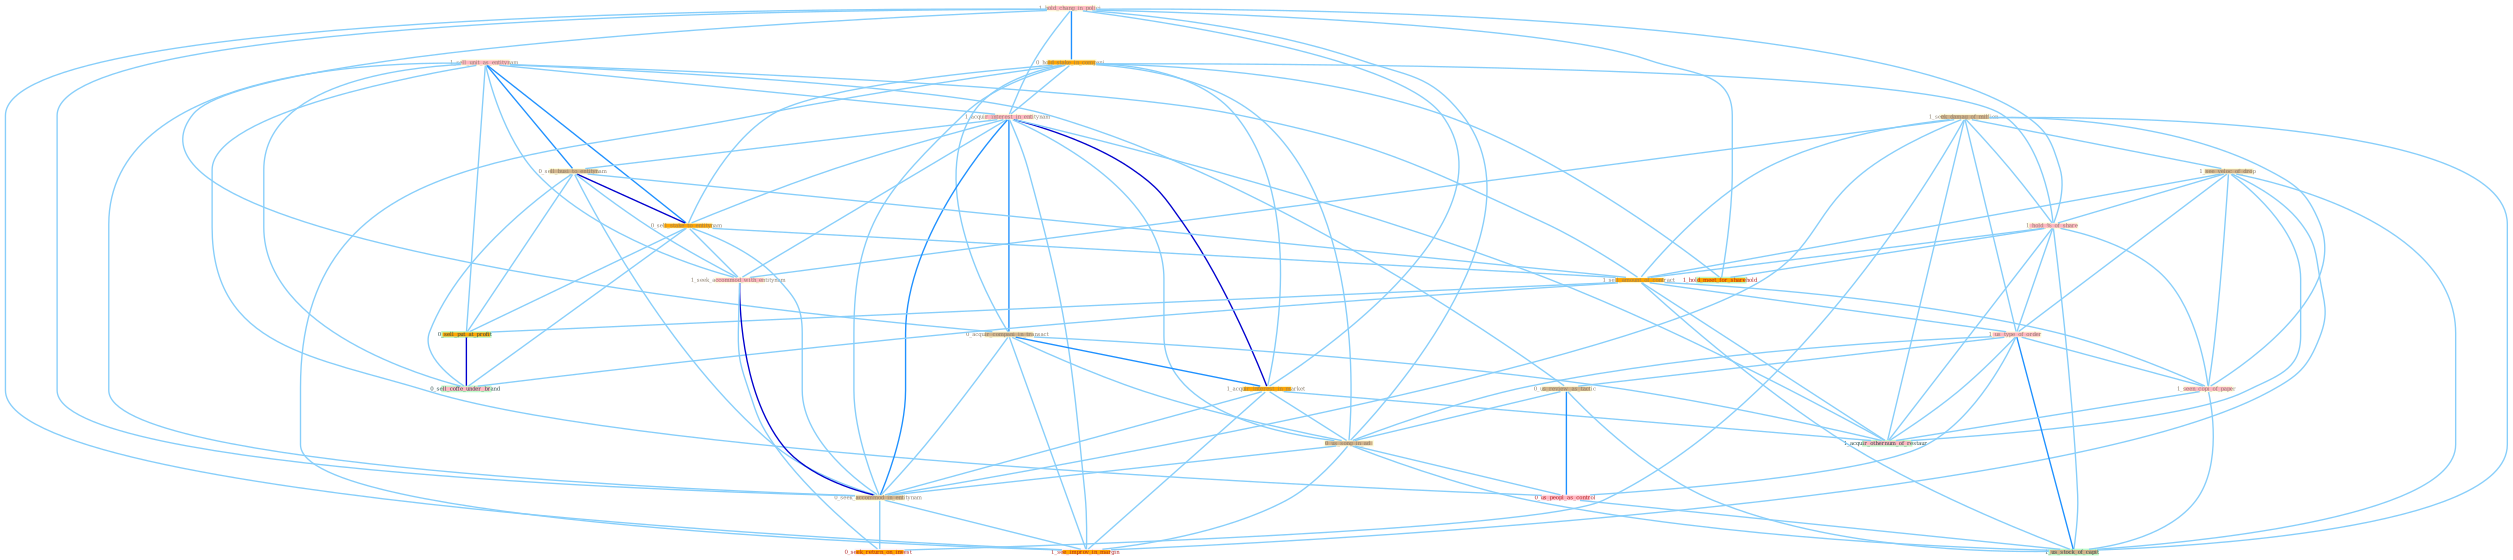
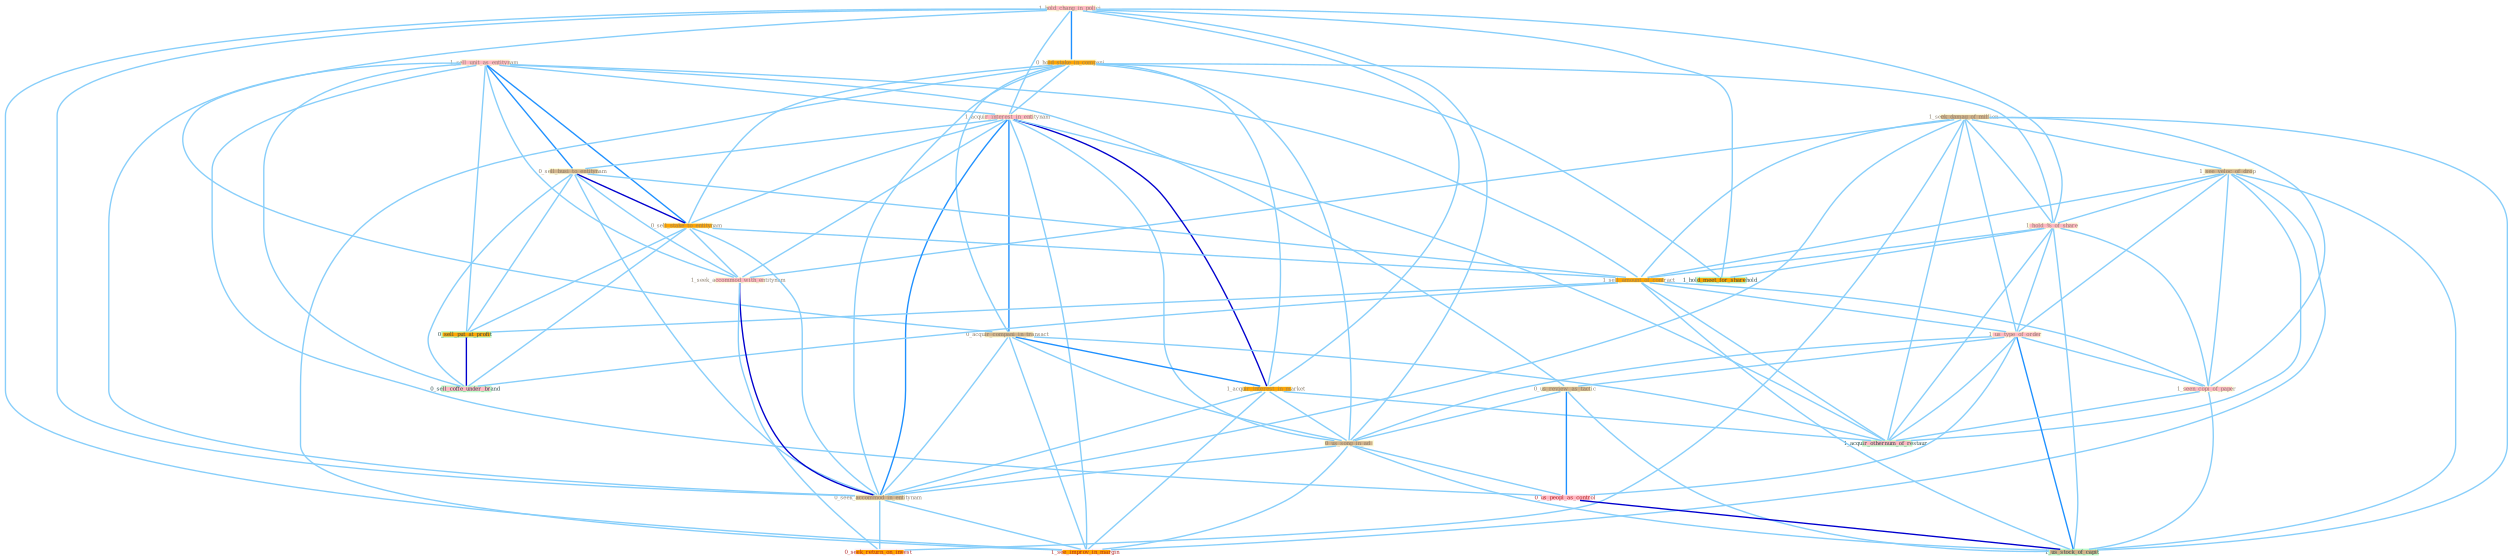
  graph {
    node [color="#ffffe0" fillcolor=lightpink fixedsize=true fontcolor="#8b7d6b" fontsize=4 shape=polygon style=filled]
    edge [color="#87cefa" w=1]
    "1_hold_chang_in_polici " [height=.06 width=.5]
    "1_seek_damag_of_million " [fillcolor=tan height=.06 width=.5]
    "1_see_veloc_of_drop " [fillcolor=tan height=.06 width=.5]
    "1_sell_unit_as_entitynam " [height=.06 width=.5]
    "0_hold_stake_in_compani " [fillcolor=orange height=.06 width=.5]
    "1_acquir_interest_in_entitynam " [height=.06 width=.5]
    "1_hold_%_of_share " [height=.06 width=.5]
    "0_sell_busi_to_entitynam " [fillcolor=tan height=.06 width=.5]
    "0_sell_stake_to_entitynam " [fillcolor=orange height=.06 width=.5]
    "1_sell_amount_of_contract " [fillcolor=orange height=.06 width=.5]
    "1_us_type_of_order " [height=.06 width=.5]
    "1_seek_accommod_with_entitynam " [height=.06 width=.5]
    "0_acquir_compani_in_transact " [fillcolor=tan height=.06 width=.5]
    "1_acquir_interest_in_market " [fillcolor=orange height=.06 width=.5]
    "0_us_review_as_tactic " [fillcolor=tan height=.06 width=.5]
    "1_seen_copi_of_paper " [height=.06 width=.5]
    "0_us_song_in_ad " [fillcolor=tan height=.06 width=.5]
    "0_seek_accommod_in_entitynam " [fillcolor=tan height=.06 width=.5]
    "0_us_peopl_as_control " [color="#fff0f5" fontcolor="#b22222" height=.06 width=.5]
    "0_seek_return_on_invest " [color="#fff0f5" fillcolor=orange fontcolor="#b22222" height=.06 width=.5]
    "1_see_improv_in_margin " [color="#fff0f5" fillcolor=orange fontcolor="#b22222" height=.06 width=.5]
-   "1_hold_meet_for_sharehold " [color="#BDFCC9" fillcolor=orange fontcolor="#b22222" height=.06 width=.5]
+   "1_hold_meet_for_sharehold " [color="#BDFCC9" fillcolor=orange fontcolor="#2f4f4f" height=.06 width=.5]
    "1_us_stock_of_capit " [color="#BDFCC9" fillcolor=tan fontcolor="#2f4f4f" height=.06 width=.5]
    "1_acquir_othernum_of_restaur " [color="#BDFCC9" fontcolor="#2f4f4f" height=.06 width=.5]
    "0_sell_put_at_profit " [color="#BDFCC9" fillcolor=orange fontcolor="#2f4f4f" height=.06 width=.5]
    "0_sell_coffe_under_brand " [color="#BDFCC9" fontcolor="#2f4f4f" height=.06 width=.5]
    subgraph sub_1 {
      "1_hold_chang_in_polici "
      "1_seek_damag_of_million "
      "1_see_veloc_of_drop "
      "1_sell_unit_as_entitynam "
      "0_hold_stake_in_compani "
      "1_acquir_interest_in_entitynam "
      "1_hold_%_of_share "
      "0_sell_busi_to_entitynam "
      "0_sell_stake_to_entitynam "
      "1_sell_amount_of_contract "
      "1_us_type_of_order "
      "1_seek_accommod_with_entitynam "
      "0_acquir_compani_in_transact "
      "1_acquir_interest_in_market "
      "0_us_review_as_tactic "
      "1_seen_copi_of_paper "
      "0_us_song_in_ad "
      "0_seek_accommod_in_entitynam "
    }
    subgraph sub_2 {
      "0_us_peopl_as_control "
      "0_seek_return_on_invest "
      "1_see_improv_in_margin "
    }
    "1_hold_chang_in_polici " -- "0_hold_stake_in_compani " [color="#1e90ff" w=2]
    "1_hold_chang_in_polici " -- "1_acquir_interest_in_entitynam "
    "1_hold_chang_in_polici " -- "1_hold_%_of_share "
    "1_hold_chang_in_polici " -- "0_acquir_compani_in_transact "
    "1_hold_chang_in_polici " -- "1_acquir_interest_in_market "
    "1_hold_chang_in_polici " -- "0_us_song_in_ad "
    "1_hold_chang_in_polici " -- "0_seek_accommod_in_entitynam "
    "1_hold_chang_in_polici " -- "1_see_improv_in_margin "
    "1_hold_chang_in_polici " -- "1_hold_meet_for_sharehold "
    "1_seek_damag_of_million " -- "1_see_veloc_of_drop "
    "1_seek_damag_of_million " -- "1_hold_%_of_share "
    "1_seek_damag_of_million " -- "1_sell_amount_of_contract "
    "1_seek_damag_of_million " -- "1_us_type_of_order "
    "1_seek_damag_of_million " -- "1_seek_accommod_with_entitynam "
    "1_seek_damag_of_million " -- "1_seen_copi_of_paper "
    "1_seek_damag_of_million " -- "0_seek_accommod_in_entitynam "
    "1_seek_damag_of_million " -- "0_seek_return_on_invest "
    "1_seek_damag_of_million " -- "1_us_stock_of_capit "
    "1_seek_damag_of_million " -- "1_acquir_othernum_of_restaur "
    "1_see_veloc_of_drop " -- "1_hold_%_of_share "
    "1_see_veloc_of_drop " -- "1_sell_amount_of_contract "
    "1_see_veloc_of_drop " -- "1_us_type_of_order "
    "1_see_veloc_of_drop " -- "1_seen_copi_of_paper "
    "1_see_veloc_of_drop " -- "1_see_improv_in_margin "
    "1_see_veloc_of_drop " -- "1_us_stock_of_capit "
    "1_see_veloc_of_drop " -- "1_acquir_othernum_of_restaur "
    "1_sell_unit_as_entitynam " -- "1_acquir_interest_in_entitynam "
    "1_sell_unit_as_entitynam " -- "0_sell_busi_to_entitynam " [color="#1e90ff" w=2]
    "1_sell_unit_as_entitynam " -- "0_sell_stake_to_entitynam " [color="#1e90ff" w=2]
    "1_sell_unit_as_entitynam " -- "1_sell_amount_of_contract "
    "1_sell_unit_as_entitynam " -- "1_seek_accommod_with_entitynam "
    "1_sell_unit_as_entitynam " -- "0_us_review_as_tactic "
    "1_sell_unit_as_entitynam " -- "0_seek_accommod_in_entitynam "
    "1_sell_unit_as_entitynam " -- "0_us_peopl_as_control "
    "1_sell_unit_as_entitynam " -- "0_sell_put_at_profit "
    "1_sell_unit_as_entitynam " -- "0_sell_coffe_under_brand "
    "0_hold_stake_in_compani " -- "1_acquir_interest_in_entitynam "
    "0_hold_stake_in_compani " -- "1_hold_%_of_share "
    "0_hold_stake_in_compani " -- "0_sell_stake_to_entitynam "
    "0_hold_stake_in_compani " -- "0_acquir_compani_in_transact "
    "0_hold_stake_in_compani " -- "1_acquir_interest_in_market "
    "0_hold_stake_in_compani " -- "0_us_song_in_ad "
    "0_hold_stake_in_compani " -- "0_seek_accommod_in_entitynam "
    "0_hold_stake_in_compani " -- "1_see_improv_in_margin "
    "0_hold_stake_in_compani " -- "1_hold_meet_for_sharehold "
    "1_acquir_interest_in_entitynam " -- "0_sell_busi_to_entitynam "
    "1_acquir_interest_in_entitynam " -- "0_sell_stake_to_entitynam "
    "1_acquir_interest_in_entitynam " -- "1_seek_accommod_with_entitynam "
    "1_acquir_interest_in_entitynam " -- "0_acquir_compani_in_transact " [color="#1e90ff" w=2]
    "1_acquir_interest_in_entitynam " -- "1_acquir_interest_in_market " [color="#0000cd" w=3]
    "1_acquir_interest_in_entitynam " -- "0_us_song_in_ad "
    "1_acquir_interest_in_entitynam " -- "0_seek_accommod_in_entitynam " [color="#1e90ff" w=2]
    "1_acquir_interest_in_entitynam " -- "1_see_improv_in_margin "
    "1_acquir_interest_in_entitynam " -- "1_acquir_othernum_of_restaur "
    "1_hold_%_of_share " -- "1_sell_amount_of_contract "
    "1_hold_%_of_share " -- "1_us_type_of_order "
    "1_hold_%_of_share " -- "1_seen_copi_of_paper "
    "1_hold_%_of_share " -- "1_hold_meet_for_sharehold "
    "1_hold_%_of_share " -- "1_us_stock_of_capit "
    "1_hold_%_of_share " -- "1_acquir_othernum_of_restaur "
    "0_sell_busi_to_entitynam " -- "0_sell_stake_to_entitynam " [color="#0000cd" w=3]
    "0_sell_busi_to_entitynam " -- "1_sell_amount_of_contract "
    "0_sell_busi_to_entitynam " -- "1_seek_accommod_with_entitynam "
    "0_sell_busi_to_entitynam " -- "0_seek_accommod_in_entitynam "
    "0_sell_busi_to_entitynam " -- "0_sell_put_at_profit "
    "0_sell_busi_to_entitynam " -- "0_sell_coffe_under_brand "
    "0_sell_stake_to_entitynam " -- "1_sell_amount_of_contract "
    "0_sell_stake_to_entitynam " -- "1_seek_accommod_with_entitynam "
    "0_sell_stake_to_entitynam " -- "0_seek_accommod_in_entitynam "
    "0_sell_stake_to_entitynam " -- "0_sell_put_at_profit "
    "0_sell_stake_to_entitynam " -- "0_sell_coffe_under_brand "
    "1_sell_amount_of_contract " -- "1_us_type_of_order "
    "1_sell_amount_of_contract " -- "1_seen_copi_of_paper "
    "1_sell_amount_of_contract " -- "1_us_stock_of_capit "
    "1_sell_amount_of_contract " -- "1_acquir_othernum_of_restaur "
    "1_sell_amount_of_contract " -- "0_sell_put_at_profit "
    "1_sell_amount_of_contract " -- "0_sell_coffe_under_brand "
    "1_us_type_of_order " -- "0_us_review_as_tactic "
    "1_us_type_of_order " -- "1_seen_copi_of_paper "
    "1_us_type_of_order " -- "0_us_song_in_ad "
    "1_us_type_of_order " -- "0_us_peopl_as_control "
    "1_us_type_of_order " -- "1_us_stock_of_capit " [color="#1e90ff" w=2]
    "1_us_type_of_order " -- "1_acquir_othernum_of_restaur "
    "1_seek_accommod_with_entitynam " -- "0_seek_accommod_in_entitynam " [color="#0000cd" w=3]
    "1_seek_accommod_with_entitynam " -- "0_seek_return_on_invest "
    "0_acquir_compani_in_transact " -- "1_acquir_interest_in_market " [color="#1e90ff" w=2]
    "0_acquir_compani_in_transact " -- "0_us_song_in_ad "
    "0_acquir_compani_in_transact " -- "0_seek_accommod_in_entitynam "
    "0_acquir_compani_in_transact " -- "1_see_improv_in_margin "
    "0_acquir_compani_in_transact " -- "1_acquir_othernum_of_restaur "
    "1_acquir_interest_in_market " -- "0_us_song_in_ad "
    "1_acquir_interest_in_market " -- "0_seek_accommod_in_entitynam "
    "1_acquir_interest_in_market " -- "1_see_improv_in_margin "
    "1_acquir_interest_in_market " -- "1_acquir_othernum_of_restaur "
    "0_us_review_as_tactic " -- "0_us_song_in_ad "
    "0_us_review_as_tactic " -- "0_us_peopl_as_control " [color="#1e90ff" w=2]
    "0_us_review_as_tactic " -- "1_us_stock_of_capit "
    "1_seen_copi_of_paper " -- "1_us_stock_of_capit "
    "1_seen_copi_of_paper " -- "1_acquir_othernum_of_restaur "
    "0_us_song_in_ad " -- "0_seek_accommod_in_entitynam "
    "0_us_song_in_ad " -- "0_us_peopl_as_control "
    "0_us_song_in_ad " -- "1_see_improv_in_margin "
    "0_us_song_in_ad " -- "1_us_stock_of_capit "
    "0_seek_accommod_in_entitynam " -- "0_seek_return_on_invest "
    "0_seek_accommod_in_entitynam " -- "1_see_improv_in_margin "
-   "0_us_peopl_as_control " -- "1_us_stock_of_capit "
+   "0_us_peopl_as_control " -- "1_us_stock_of_capit " [color="#0000cd"]
    "0_sell_put_at_profit " -- "0_sell_coffe_under_brand " [color="#0000cd"]
  }
